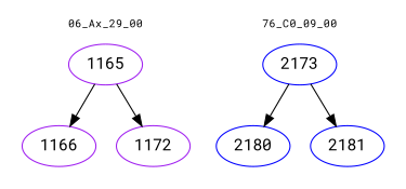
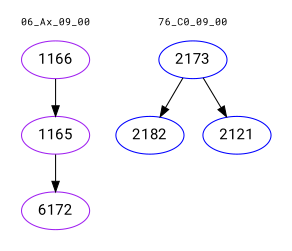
  digraph {
    fontname="Roboto Mono"
    node [color=purple fontname="Roboto Mono"]
    edge [color=black fontname="Roboto Mono"]
    n1 [label=1165]
    n2 [label=1166]
-   n3 [label=1172]
+   n3 [label=6172]
    n4 [color=blue label=2173]
-   n5 [color=blue label=2180]
-   n6 [color=blue label=2181]
+   n5 [color=blue label=2182]
+   n6 [color=blue label=2121]
    subgraph cluster_1 {
      color=white
      fontsize=10
-     label="06_Ax_29_00"
+     label="06_Ax_09_00"
      n1
      n2
      n3
    }
    subgraph cluster_2 {
      color=white
      fontsize=10
      label="76_C0_09_00"
      n4
      n5
      n6
    }
-   n1 -> n2
+   n2 -> n1
    n1 -> n3
    n4 -> n5
    n4 -> n6
  }
